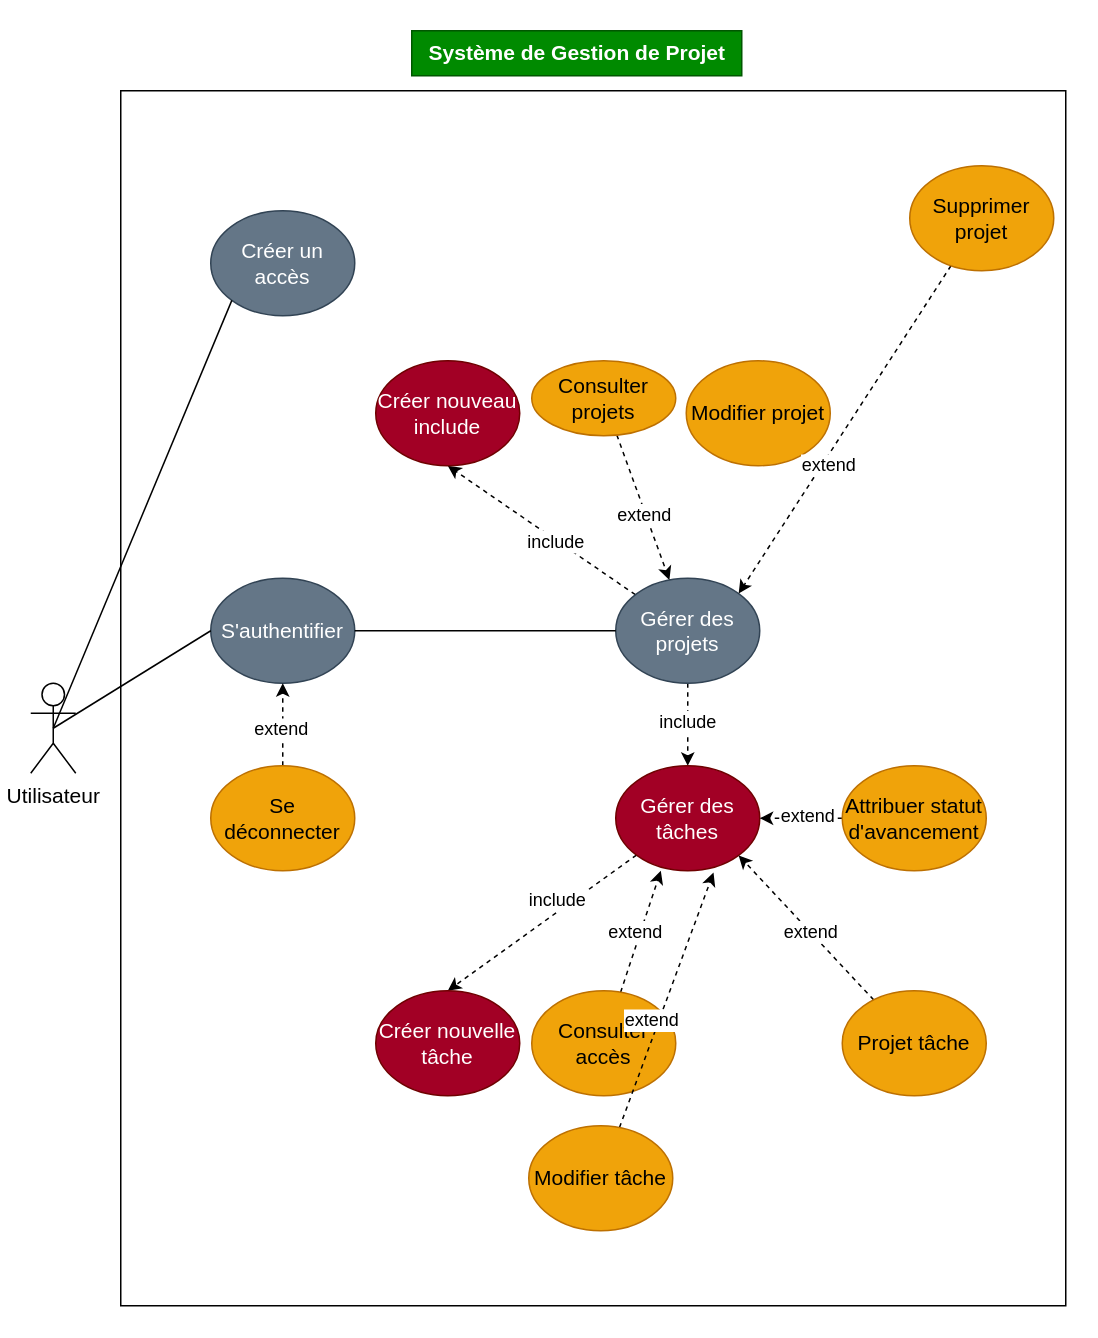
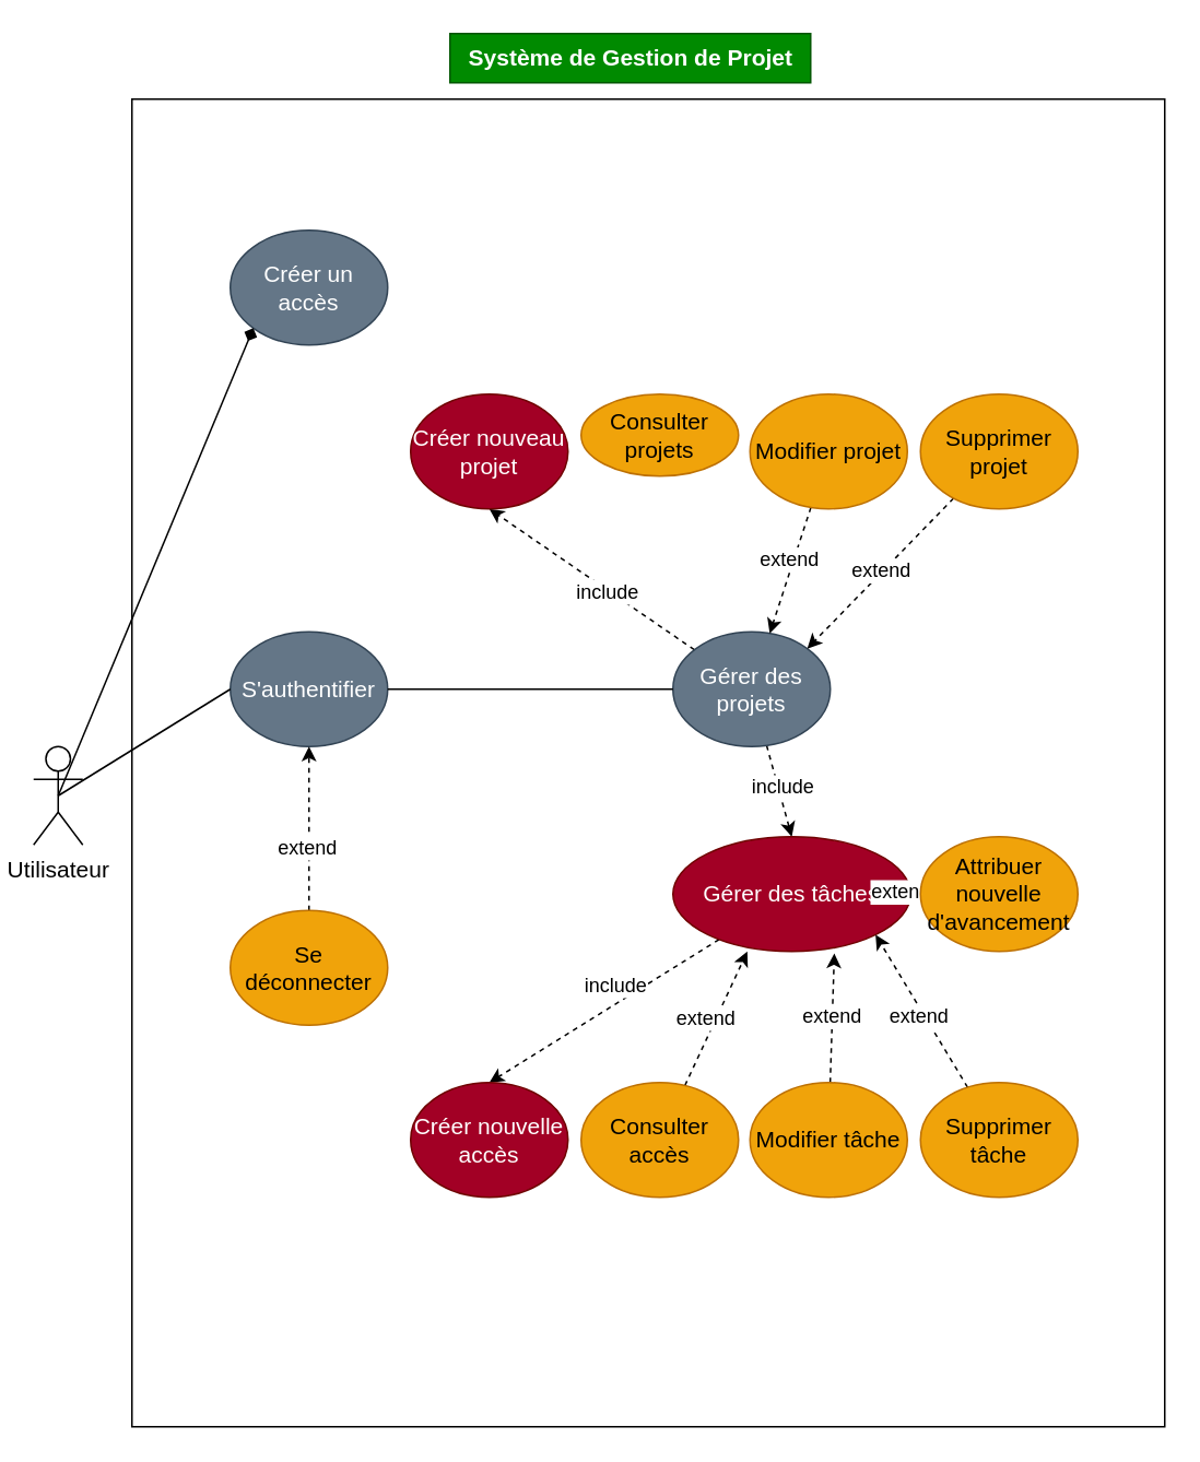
  <mxCell id="0" />
  <mxCell id="1" parent="0" />
  <mxCell id="2" value="" style="rounded=0;whiteSpace=wrap;html=1;fillColor=none;movable=0;resizable=0;rotatable=0;deletable=0;editable=0;connectable=0;" vertex="1" parent="1"><mxGeometry x="80" y="60" width="630" height="810" as="geometry" /></mxCell>
  <mxCell id="3" value="Système de Gestion de Projet" style="text;html=1;align=center;verticalAlign=middle;resizable=0;points=[];autosize=1;strokeColor=#005700;fillColor=#008a00;fontColor=#ffffff;fontSize=14;fontStyle=1" vertex="1" parent="1"><mxGeometry x="274" y="20" width="220" height="30" as="geometry" /></mxCell>
  <mxCell id="4" value="Utilisateur" style="shape=umlActor;verticalLabelPosition=bottom;verticalAlign=top;html=1;outlineConnect=0;fontSize=14;fillColor=none;" vertex="1" parent="1"><mxGeometry x="20" y="455" width="30" height="60" as="geometry" /></mxCell>
  <mxCell id="5" value="S'authentifier" style="ellipse;whiteSpace=wrap;html=1;fontSize=14;fillColor=#647687;fontColor=#ffffff;strokeColor=#314354;" vertex="1" parent="1"><mxGeometry x="140" y="385" width="96" height="70" as="geometry" /></mxCell>
  <mxCell id="6" value="Créer un accès" style="ellipse;whiteSpace=wrap;html=1;fontSize=14;fillColor=#647687;fontColor=#ffffff;strokeColor=#314354;" vertex="1" parent="1"><mxGeometry x="140" y="140" width="96" height="70" as="geometry" /></mxCell>
  <mxCell id="7" style="edgeStyle=none;html=1;entryX=0.5;entryY=1;entryDx=0;entryDy=0;fontSize=14;dashed=1;" edge="1" parent="1" source="9" target="5"><mxGeometry relative="1" as="geometry" /></mxCell>
  <mxCell id="8" value="extend" style="edgeLabel;html=1;align=center;verticalAlign=middle;resizable=0;points=[];fontSize=12;" vertex="1" connectable="0" parent="7"><mxGeometry x="-0.36" y="-3" relative="1" as="geometry"><mxPoint x="-5" y="-7" as="offset" /></mxGeometry></mxCell>
- <mxCell id="9" value="Se déconnecter" style="ellipse;whiteSpace=wrap;html=1;fontSize=14;fillColor=#f0a30a;fontColor=#000000;strokeColor=#BD7000;" vertex="1" parent="1"><mxGeometry x="140" y="510" width="96" height="70" as="geometry" /></mxCell>
+ <mxCell id="9" value="Se déconnecter" style="ellipse;whiteSpace=wrap;html=1;fontSize=14;fillColor=#f0a30a;fontColor=#000000;strokeColor=#BD7000;" vertex="1" parent="1"><mxGeometry x="140" y="555" width="96" height="70" as="geometry" /></mxCell>
  <mxCell id="10" style="edgeStyle=none;html=1;entryX=0.5;entryY=1;entryDx=0;entryDy=0;dashed=1;fontSize=12;" edge="1" parent="1" source="14" target="15"><mxGeometry relative="1" as="geometry" /></mxCell>
  <mxCell id="11" value="include" style="edgeLabel;html=1;align=center;verticalAlign=middle;resizable=0;points=[];fontSize=12;" vertex="1" connectable="0" parent="10"><mxGeometry x="-0.383" y="1" relative="1" as="geometry"><mxPoint x="-14" y="-10" as="offset" /></mxGeometry></mxCell>
  <mxCell id="12" style="edgeStyle=none;html=1;entryX=0.5;entryY=0;entryDx=0;entryDy=0;dashed=1;fontSize=12;" edge="1" parent="1" source="14" target="27"><mxGeometry relative="1" as="geometry" /></mxCell>
  <mxCell id="13" value="include" style="edgeLabel;html=1;align=center;verticalAlign=middle;resizable=0;points=[];fontSize=12;" vertex="1" connectable="0" parent="12"><mxGeometry x="0.433" y="3" relative="1" as="geometry"><mxPoint x="-4" y="-14" as="offset" /></mxGeometry></mxCell>
  <mxCell id="14" value="Gérer des projets" style="ellipse;whiteSpace=wrap;html=1;fontSize=14;fillColor=#647687;fontColor=#ffffff;strokeColor=#314354;" vertex="1" parent="1"><mxGeometry x="410" y="385" width="96" height="70" as="geometry" /></mxCell>
- <mxCell id="15" value="Créer nouveau include" style="ellipse;whiteSpace=wrap;html=1;fontSize=14;fillColor=#a20025;fontColor=#ffffff;strokeColor=#6F0000;" vertex="1" parent="1"><mxGeometry x="250" y="240" width="96" height="70" as="geometry" /></mxCell>
- <mxCell id="16" style="edgeStyle=none;html=1;dashed=1;fontSize=12;" edge="1" parent="1" source="18" target="14"><mxGeometry relative="1" as="geometry" /></mxCell>
- <mxCell id="17" value="extend" style="edgeLabel;html=1;align=center;verticalAlign=middle;resizable=0;points=[];fontSize=12;" vertex="1" connectable="0" parent="16"><mxGeometry x="0.264" y="1" relative="1" as="geometry"><mxPoint x="-5" y="-8" as="offset" /></mxGeometry></mxCell>
+ <mxCell id="15" value="Créer nouveau projet" style="ellipse;whiteSpace=wrap;html=1;fontSize=14;fillColor=#a20025;fontColor=#ffffff;strokeColor=#6F0000;" vertex="1" parent="1"><mxGeometry x="250" y="240" width="96" height="70" as="geometry" /></mxCell>
  <mxCell id="18" value="Consulter projets" style="ellipse;whiteSpace=wrap;html=1;fontSize=14;fillColor=#f0a30a;fontColor=#000000;strokeColor=#BD7000;" vertex="1" parent="1"><mxGeometry x="354" y="240" width="96" height="50" as="geometry" /></mxCell>
+ <mxCell id="19" style="edgeStyle=none;html=1;dashed=1;fontSize=12;" edge="1" parent="1" source="21" target="14"><mxGeometry relative="1" as="geometry" /></mxCell>
+ <mxCell id="20" value="extend" style="edgeLabel;html=1;align=center;verticalAlign=middle;resizable=0;points=[];fontSize=12;" vertex="1" connectable="0" parent="19"><mxGeometry x="0.34" y="-1" relative="1" as="geometry"><mxPoint x="4" y="-20" as="offset" /></mxGeometry></mxCell>
  <mxCell id="21" value="Modifier projet" style="ellipse;whiteSpace=wrap;html=1;fontSize=14;fillColor=#f0a30a;fontColor=#000000;strokeColor=#BD7000;" vertex="1" parent="1"><mxGeometry x="457" y="240" width="96" height="70" as="geometry" /></mxCell>
  <mxCell id="22" style="edgeStyle=none;html=1;entryX=1;entryY=0;entryDx=0;entryDy=0;dashed=1;fontSize=12;" edge="1" parent="1" source="24" target="14"><mxGeometry relative="1" as="geometry" /></mxCell>
  <mxCell id="23" value="extend" style="edgeLabel;html=1;align=center;verticalAlign=middle;resizable=0;points=[];fontSize=12;" vertex="1" connectable="0" parent="22"><mxGeometry x="0.406" y="1" relative="1" as="geometry"><mxPoint x="17" y="-21" as="offset" /></mxGeometry></mxCell>
- <mxCell id="24" value="Supprimer projet" style="ellipse;whiteSpace=wrap;html=1;fontSize=14;fillColor=#f0a30a;fontColor=#000000;strokeColor=#BD7000;" vertex="1" parent="1"><mxGeometry x="606" y="110" width="96" height="70" as="geometry" /></mxCell>
+ <mxCell id="24" value="Supprimer projet" style="ellipse;whiteSpace=wrap;html=1;fontSize=14;fillColor=#f0a30a;fontColor=#000000;strokeColor=#BD7000;" vertex="1" parent="1"><mxGeometry x="561" y="240" width="96" height="70" as="geometry" /></mxCell>
  <mxCell id="25" style="edgeStyle=none;html=1;entryX=0.5;entryY=0;entryDx=0;entryDy=0;dashed=1;fontSize=12;" edge="1" parent="1" source="27" target="28"><mxGeometry relative="1" as="geometry" /></mxCell>
  <mxCell id="26" value="include" style="edgeLabel;html=1;align=center;verticalAlign=middle;resizable=0;points=[];fontSize=12;" vertex="1" connectable="0" parent="25"><mxGeometry x="0.421" y="1" relative="1" as="geometry"><mxPoint x="35" y="-35" as="offset" /></mxGeometry></mxCell>
- <mxCell id="27" value="Gérer des tâches" style="ellipse;whiteSpace=wrap;html=1;fontSize=14;fillColor=#a20025;fontColor=#ffffff;strokeColor=#6F0000;" vertex="1" parent="1"><mxGeometry x="410" y="510" width="96" height="70" as="geometry" /></mxCell>
- <mxCell id="28" value="Créer nouvelle tâche" style="ellipse;whiteSpace=wrap;html=1;fontSize=14;fillColor=#a20025;fontColor=#ffffff;strokeColor=#6F0000;" vertex="1" parent="1"><mxGeometry x="250" y="660" width="96" height="70" as="geometry" /></mxCell>
+ <mxCell id="27" value="Gérer des tâches" style="ellipse;whiteSpace=wrap;html=1;fontSize=14;fillColor=#a20025;fontColor=#ffffff;strokeColor=#6F0000;" vertex="1" parent="1"><mxGeometry x="410" y="510" width="145" height="70" as="geometry" /></mxCell>
+ <mxCell id="28" value="Créer nouvelle accès" style="ellipse;whiteSpace=wrap;html=1;fontSize=14;fillColor=#a20025;fontColor=#ffffff;strokeColor=#6F0000;" vertex="1" parent="1"><mxGeometry x="250" y="660" width="96" height="70" as="geometry" /></mxCell>
  <mxCell id="29" style="edgeStyle=none;html=1;entryX=0.313;entryY=1;entryDx=0;entryDy=0;entryPerimeter=0;dashed=1;fontSize=12;" edge="1" parent="1" source="31" target="27"><mxGeometry relative="1" as="geometry" /></mxCell>
  <mxCell id="30" value="extend" style="edgeLabel;html=1;align=center;verticalAlign=middle;resizable=0;points=[];fontSize=12;" vertex="1" connectable="0" parent="29"><mxGeometry x="-0.345" relative="1" as="geometry"><mxPoint y="-14" as="offset" /></mxGeometry></mxCell>
  <mxCell id="31" value="Consulter accès" style="ellipse;whiteSpace=wrap;html=1;fontSize=14;fillColor=#f0a30a;fontColor=#000000;strokeColor=#BD7000;" vertex="1" parent="1"><mxGeometry x="354" y="660" width="96" height="70" as="geometry" /></mxCell>
  <mxCell id="32" style="edgeStyle=none;html=1;entryX=0.679;entryY=1.017;entryDx=0;entryDy=0;entryPerimeter=0;dashed=1;fontSize=12;" edge="1" parent="1" source="34" target="27"><mxGeometry relative="1" as="geometry" /></mxCell>
  <mxCell id="33" value="extend" style="edgeLabel;html=1;align=center;verticalAlign=middle;resizable=0;points=[];fontSize=12;" vertex="1" connectable="0" parent="32"><mxGeometry x="-0.314" relative="1" as="geometry"><mxPoint y="-14" as="offset" /></mxGeometry></mxCell>
- <mxCell id="34" value="Modifier tâche" style="ellipse;whiteSpace=wrap;html=1;fontSize=14;fillColor=#f0a30a;fontColor=#000000;strokeColor=#BD7000;" vertex="1" parent="1"><mxGeometry x="352" y="750" width="96" height="70" as="geometry" /></mxCell>
+ <mxCell id="34" value="Modifier tâche" style="ellipse;whiteSpace=wrap;html=1;fontSize=14;fillColor=#f0a30a;fontColor=#000000;strokeColor=#BD7000;" vertex="1" parent="1"><mxGeometry x="457" y="660" width="96" height="70" as="geometry" /></mxCell>
  <mxCell id="35" style="edgeStyle=none;html=1;entryX=1;entryY=1;entryDx=0;entryDy=0;dashed=1;fontSize=12;" edge="1" parent="1" source="37" target="27"><mxGeometry relative="1" as="geometry" /></mxCell>
  <mxCell id="36" value="extend" style="edgeLabel;html=1;align=center;verticalAlign=middle;resizable=0;points=[];fontSize=12;" vertex="1" connectable="0" parent="35"><mxGeometry x="-0.335" y="-4" relative="1" as="geometry"><mxPoint x="-15" y="-11" as="offset" /></mxGeometry></mxCell>
- <mxCell id="37" value="Projet tâche" style="ellipse;whiteSpace=wrap;html=1;fontSize=14;fillColor=#f0a30a;fontColor=#000000;strokeColor=#BD7000;" vertex="1" parent="1"><mxGeometry x="561" y="660" width="96" height="70" as="geometry" /></mxCell>
+ <mxCell id="37" value="Supprimer tâche" style="ellipse;whiteSpace=wrap;html=1;fontSize=14;fillColor=#f0a30a;fontColor=#000000;strokeColor=#BD7000;" vertex="1" parent="1"><mxGeometry x="561" y="660" width="96" height="70" as="geometry" /></mxCell>
  <mxCell id="38" style="edgeStyle=none;html=1;entryX=1;entryY=0.5;entryDx=0;entryDy=0;dashed=1;fontSize=12;" edge="1" parent="1" source="40" target="27"><mxGeometry relative="1" as="geometry" /></mxCell>
  <mxCell id="39" value="extend" style="edgeLabel;html=1;align=center;verticalAlign=middle;resizable=0;points=[];fontSize=12;" vertex="1" connectable="0" parent="38"><mxGeometry x="-0.557" y="1" relative="1" as="geometry"><mxPoint x="-12" y="-3" as="offset" /></mxGeometry></mxCell>
- <mxCell id="40" value="Attribuer statut d'avancement" style="ellipse;whiteSpace=wrap;html=1;fontSize=14;fillColor=#f0a30a;fontColor=#000000;strokeColor=#BD7000;" vertex="1" parent="1"><mxGeometry x="561" y="510" width="96" height="70" as="geometry" /></mxCell>
- <mxCell id="41" value="" style="endArrow=none;html=1;fontSize=14;exitX=0.5;exitY=0.5;exitDx=0;exitDy=0;exitPerimeter=0;entryX=0;entryY=1;entryDx=0;entryDy=0;" edge="1" parent="1" source="4" target="6"><mxGeometry width="50" height="50" relative="1" as="geometry"><mxPoint x="380" y="570" as="sourcePoint" /><mxPoint x="430" y="520" as="targetPoint" /></mxGeometry></mxCell>
+ <mxCell id="40" value="Attribuer nouvelle d'avancement" style="ellipse;whiteSpace=wrap;html=1;fontSize=14;fillColor=#f0a30a;fontColor=#000000;strokeColor=#BD7000;" vertex="1" parent="1"><mxGeometry x="561" y="510" width="96" height="70" as="geometry" /></mxCell>
+ <mxCell id="41" value="" style="endArrow=diamond;html=1;fontSize=14;exitX=0.5;exitY=0.5;exitDx=0;exitDy=0;exitPerimeter=0;entryX=0;entryY=1;entryDx=0;entryDy=0;" edge="1" parent="1" source="4" target="6"><mxGeometry width="50" height="50" relative="1" as="geometry"><mxPoint x="380" y="570" as="sourcePoint" /><mxPoint x="430" y="520" as="targetPoint" /></mxGeometry></mxCell>
  <mxCell id="42" value="" style="endArrow=none;html=1;fontSize=14;exitX=0.5;exitY=0.5;exitDx=0;exitDy=0;exitPerimeter=0;entryX=0;entryY=0.5;entryDx=0;entryDy=0;" edge="1" parent="1" source="4" target="5"><mxGeometry width="50" height="50" relative="1" as="geometry"><mxPoint x="45" y="430" as="sourcePoint" /><mxPoint x="164.059" y="209.749" as="targetPoint" /></mxGeometry></mxCell>
  <mxCell id="43" value="" style="endArrow=none;html=1;fontSize=14;exitX=1;exitY=0.5;exitDx=0;exitDy=0;entryX=0;entryY=0.5;entryDx=0;entryDy=0;" edge="1" parent="1" source="5" target="14"><mxGeometry width="50" height="50" relative="1" as="geometry"><mxPoint x="245.5" y="419.5" as="sourcePoint" /><mxPoint x="350.5" y="419.5" as="targetPoint" /></mxGeometry></mxCell>
